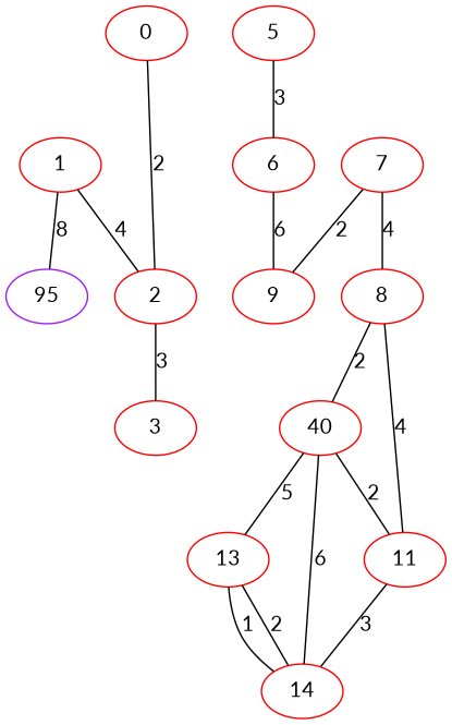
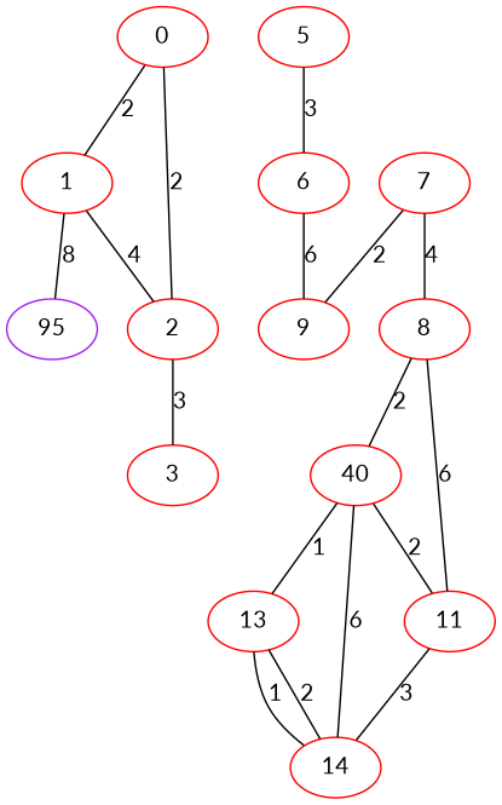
  graph {
    fontname=Lato
    node [color=red fontname=Lato weight=1]
    edge [fontname=Lato]
    0
    1
    2
    n4 [color=purple label=95 weight=4]
    3
    5
    6
    9
    7
    8
    n11 [label=40]
    11
    13
    14
+   0 -- 1 [label=2]
    0 -- 2 [label=2]
    1 -- 2 [label=4]
    1 -- n4 [label=8]
    2 -- 3 [label=3]
    5 -- 6 [label=3]
    6 -- 9 [label=6]
    7 -- 9 [label=2]
    7 -- 8 [label=4]
    8 -- n11 [label=2]
-   8 -- 11 [label=4]
+   8 -- 11 [label=6]
    n11 -- 11 [label=2]
-   n11 -- 13 [label=5]
+   n11 -- 13 [label=1]
    n11 -- 14 [label=6]
    11 -- 14 [label=3]
    13 -- 14 [label=2]
    13 -- 14 [label=1]
  }
